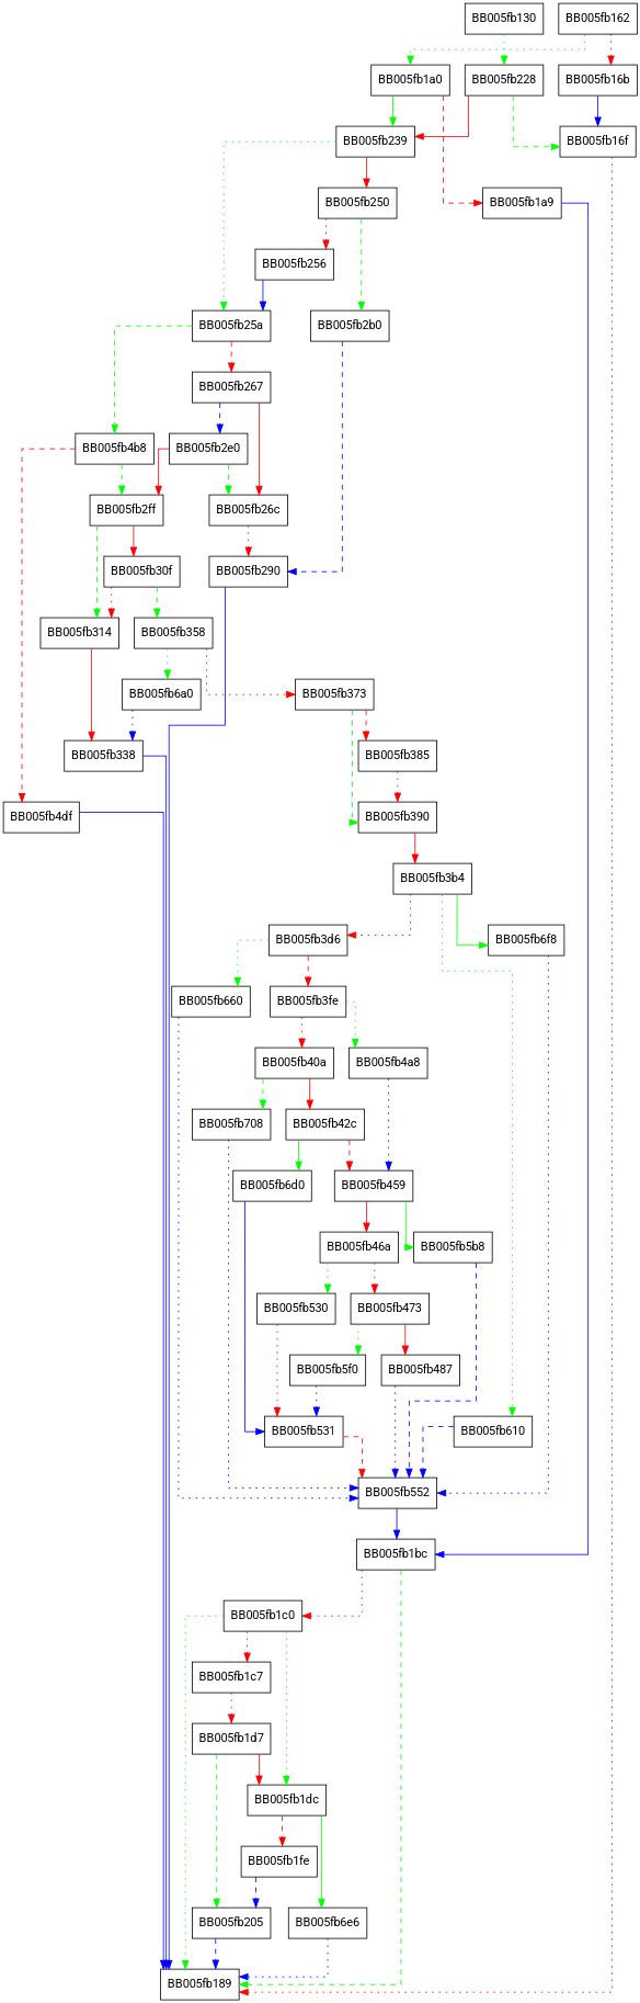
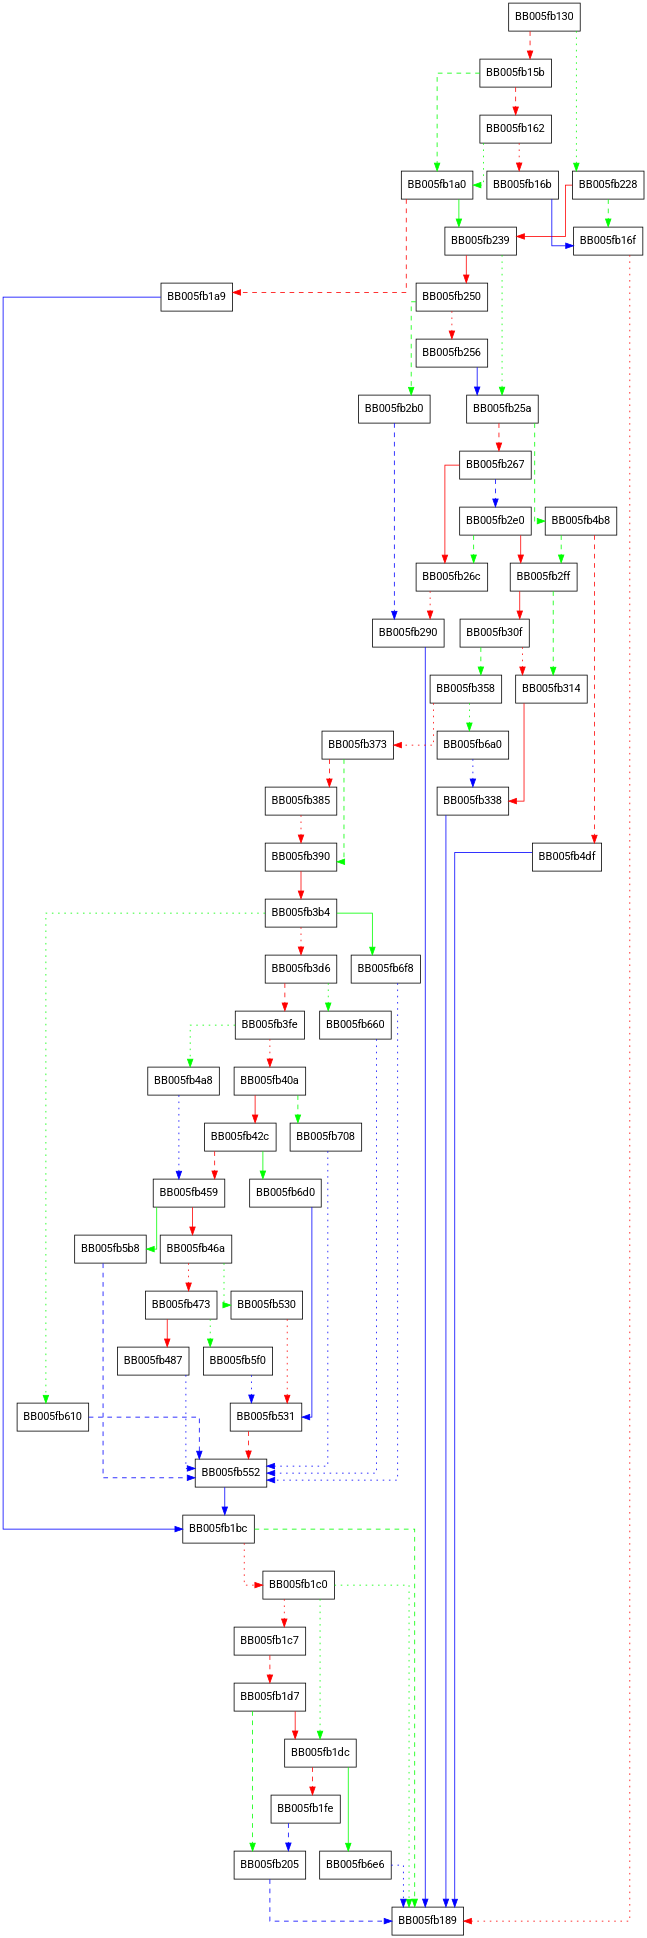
  digraph {
    fontname=Roboto
    splines=ortho
    node [fontname=Roboto shape=box]
    edge [color=red fontname=Roboto style=dotted]
    BB005fb130
    BB005fb228
+   BB005fb15b
    BB005fb16f
    BB005fb239
    BB005fb1a0
    BB005fb162
    BB005fb189
    BB005fb25a
    BB005fb250
    BB005fb1a9
    BB005fb16b
    BB005fb1bc
    BB005fb4b8
    BB005fb267
    BB005fb2b0
    BB005fb256
    BB005fb1c0
    BB005fb1c7
    BB005fb1dc
    BB005fb1d7
    BB005fb6e6
    BB005fb1fe
    BB005fb205
    BB005fb2ff
    BB005fb4df
    BB005fb2e0
    BB005fb26c
    BB005fb290
    BB005fb314
    BB005fb30f
    BB005fb338
    BB005fb358
    BB005fb6a0
    BB005fb373
    BB005fb390
    BB005fb385
    BB005fb3b4
    BB005fb610
    BB005fb552
    BB005fb6f8
    BB005fb3d6
    BB005fb660
    BB005fb3fe
    BB005fb4a8
    BB005fb40a
    BB005fb459
    BB005fb708
    BB005fb42c
    BB005fb5b8
    BB005fb46a
    BB005fb6d0
    BB005fb531
    n54 [label=BB005fb530]
    BB005fb473
    BB005fb5f0
    BB005fb487
    BB005fb130 -> BB005fb228 [color=green]
+   BB005fb130 -> BB005fb15b [style=dashed]
    BB005fb228 -> BB005fb16f [color=green style=dashed]
    BB005fb228 -> BB005fb239 [style=solid]
+   BB005fb15b -> BB005fb1a0 [color=green style=dashed]
+   BB005fb15b -> BB005fb162 [style=dashed]
    BB005fb16f -> BB005fb189
    BB005fb239 -> BB005fb25a [color=green]
    BB005fb239 -> BB005fb250 [style=solid]
    BB005fb1a0 -> BB005fb239 [color=green style=solid]
    BB005fb1a0 -> BB005fb1a9 [style=dashed]
    BB005fb162 -> BB005fb1a0 [color=green]
    BB005fb162 -> BB005fb16b
    BB005fb25a -> BB005fb4b8 [color=green style=dashed]
    BB005fb25a -> BB005fb267 [style=dashed]
    BB005fb250 -> BB005fb2b0 [color=green style=dashed]
    BB005fb250 -> BB005fb256
    BB005fb1a9 -> BB005fb1bc [color=blue style=solid]
    BB005fb16b -> BB005fb16f [color=blue style=solid]
    BB005fb1bc -> BB005fb189 [color=green style=dashed]
    BB005fb1bc -> BB005fb1c0
    BB005fb4b8 -> BB005fb2ff [color=green style=dashed]
    BB005fb4b8 -> BB005fb4df [style=dashed]
    BB005fb267 -> BB005fb2e0 [color=blue style=dashed]
    BB005fb267 -> BB005fb26c [style=solid]
    BB005fb2b0 -> BB005fb290 [color=blue style=dashed]
    BB005fb256 -> BB005fb25a [color=blue style=solid]
    BB005fb1c0 -> BB005fb189 [color=green]
    BB005fb1c0 -> BB005fb1c7
    BB005fb1c0 -> BB005fb1dc [color=green]
-   BB005fb1c7 -> BB005fb1d7
+   BB005fb1c7 -> BB005fb1d7 [style=dashed]
    BB005fb1dc -> BB005fb6e6 [color=green style=solid]
    BB005fb1dc -> BB005fb1fe [style=dashed]
    BB005fb1d7 -> BB005fb1dc [style=solid]
    BB005fb1d7 -> BB005fb205 [color=green style=dashed]
    BB005fb6e6 -> BB005fb189 [color=blue]
    BB005fb1fe -> BB005fb205 [color=blue style=dashed]
    BB005fb205 -> BB005fb189 [color=blue style=dashed]
    BB005fb2ff -> BB005fb314 [color=green style=dashed]
    BB005fb2ff -> BB005fb30f [style=solid]
    BB005fb4df -> BB005fb189 [color=blue style=solid]
    BB005fb2e0 -> BB005fb2ff [style=solid]
    BB005fb2e0 -> BB005fb26c [color=green style=dashed]
    BB005fb26c -> BB005fb290
    BB005fb290 -> BB005fb189 [color=blue style=solid]
    BB005fb314 -> BB005fb338 [style=solid]
    BB005fb30f -> BB005fb314
    BB005fb30f -> BB005fb358 [color=green style=dashed]
    BB005fb338 -> BB005fb189 [color=blue style=solid]
    BB005fb358 -> BB005fb6a0 [color=green]
    BB005fb358 -> BB005fb373
    BB005fb6a0 -> BB005fb338 [color=blue]
    BB005fb373 -> BB005fb390 [color=green style=dashed]
    BB005fb373 -> BB005fb385 [style=dashed]
    BB005fb390 -> BB005fb3b4 [style=solid]
    BB005fb385 -> BB005fb390
    BB005fb3b4 -> BB005fb610 [color=green]
    BB005fb3b4 -> BB005fb6f8 [color=green style=solid]
    BB005fb3b4 -> BB005fb3d6
    BB005fb610 -> BB005fb552 [color=blue style=dashed]
    BB005fb552 -> BB005fb1bc [color=blue style=solid]
    BB005fb6f8 -> BB005fb552 [color=blue]
    BB005fb3d6 -> BB005fb660 [color=green]
    BB005fb3d6 -> BB005fb3fe [style=dashed]
    BB005fb660 -> BB005fb552 [color=blue]
    BB005fb3fe -> BB005fb4a8 [color=green]
    BB005fb3fe -> BB005fb40a
    BB005fb4a8 -> BB005fb459 [color=blue]
    BB005fb40a -> BB005fb708 [color=green style=dashed]
    BB005fb40a -> BB005fb42c [style=solid]
    BB005fb459 -> BB005fb5b8 [color=green style=solid]
    BB005fb459 -> BB005fb46a [style=solid]
    BB005fb708 -> BB005fb552 [color=blue]
    BB005fb42c -> BB005fb459 [style=dashed]
    BB005fb42c -> BB005fb6d0 [color=green style=solid]
    BB005fb5b8 -> BB005fb552 [color=blue style=dashed]
    BB005fb46a -> n54 [color=green]
    BB005fb46a -> BB005fb473
    BB005fb6d0 -> BB005fb531 [color=blue style=solid]
    BB005fb531 -> BB005fb552 [style=dashed]
    n54 -> BB005fb531
    BB005fb473 -> BB005fb5f0 [color=green]
    BB005fb473 -> BB005fb487 [style=solid]
    BB005fb5f0 -> BB005fb531 [color=blue]
    BB005fb487 -> BB005fb552 [color=blue]
  }
